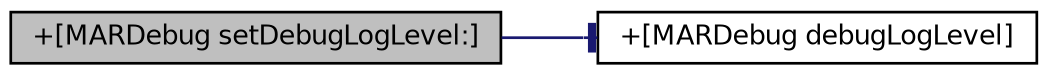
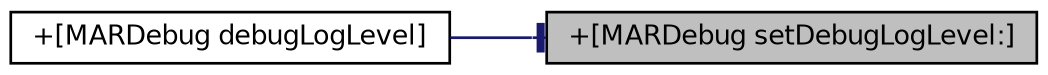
  digraph {
    rankdir=LR
    node [color=black fontname=Helvetica fontsize=10 shape=record style=filled]
    n1 [fillcolor=grey75 fontcolor=black height=0.2 label="+[MARDebug setDebugLogLevel:]" width=0.4]
    n2 [fillcolor=white height=0.2 label="+[MARDebug debugLogLevel]" width=0.4]
-   n1 -> n2 [color=midnightblue fontname=Helvetica fontsize=10 labelfontname=Helvetica labelfontsize=10 style=solid arrowhead=tee]
+   n2 -> n1 [color=midnightblue fontname=Helvetica fontsize=10 labelfontname=Helvetica labelfontsize=10 style=solid arrowhead=tee]
  }
